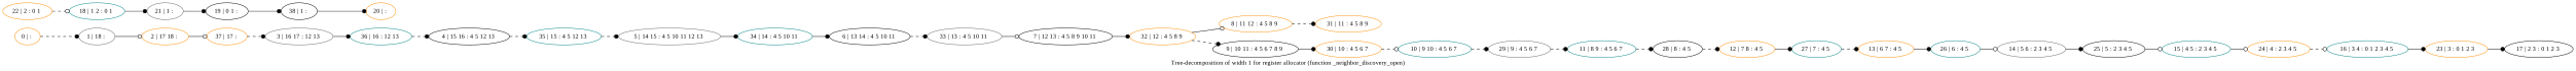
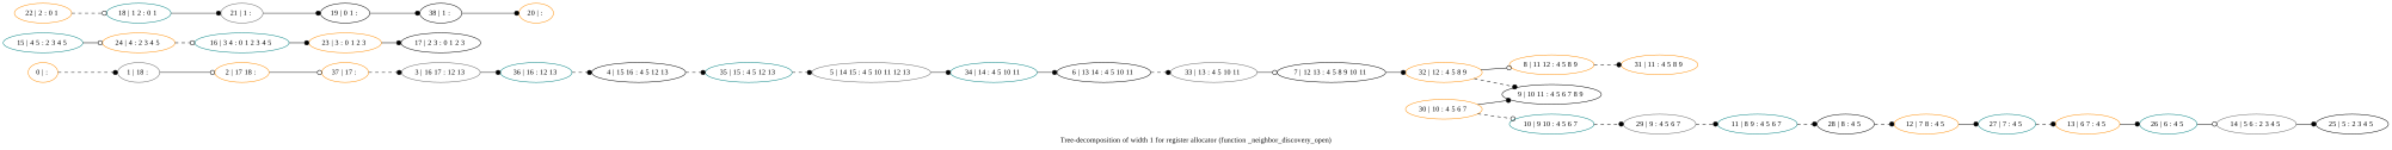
  digraph {
    fontname="Liberation Serif"
    label="Tree-decomposition of width 1 for register allocator (function _neighbor_discovery_open)"
    rankdir=LR
    node [color=darkorange fontname="Liberation Serif"]
    edge [arrowhead=dot fontname="Liberation Serif" style=solid]
    n1 [label="0 | : "]
    n2 [color=gray40 label="1 | 18 : "]
    n3 [label="2 | 17 18 : "]
    n4 [label="37 | 17 : "]
    n5 [color=gray40 label="3 | 16 17 : 12 13 "]
    n6 [color=teal label="36 | 16 : 12 13 "]
    n7 [color=black label="4 | 15 16 : 4 5 12 13 "]
    n8 [color=teal label="35 | 15 : 4 5 12 13 "]
    n9 [color=gray40 label="5 | 14 15 : 4 5 10 11 12 13 "]
    n10 [color=teal label="34 | 14 : 4 5 10 11 "]
    n11 [color=black label="6 | 13 14 : 4 5 10 11 "]
    n12 [color=gray40 label="33 | 13 : 4 5 10 11 "]
    n13 [color=black label="7 | 12 13 : 4 5 8 9 10 11 "]
    n14 [label="32 | 12 : 4 5 8 9 "]
    n15 [label="8 | 11 12 : 4 5 8 9 "]
    n16 [color=black label="9 | 10 11 : 4 5 6 7 8 9 "]
    n17 [label="31 | 11 : 4 5 8 9 "]
    n18 [label="30 | 10 : 4 5 6 7 "]
    n19 [color=teal label="10 | 9 10 : 4 5 6 7 "]
    n20 [color=gray40 label="29 | 9 : 4 5 6 7 "]
    n21 [color=teal label="11 | 8 9 : 4 5 6 7 "]
    n22 [color=black label="28 | 8 : 4 5 "]
    n23 [label="12 | 7 8 : 4 5 "]
    n24 [color=teal label="27 | 7 : 4 5 "]
    n25 [label="13 | 6 7 : 4 5 "]
    n26 [color=teal label="26 | 6 : 4 5 "]
    n27 [color=gray40 label="14 | 5 6 : 2 3 4 5 "]
    n28 [color=black label="25 | 5 : 2 3 4 5 "]
    n29 [color=teal label="15 | 4 5 : 2 3 4 5 "]
    n30 [label="24 | 4 : 2 3 4 5 "]
    n31 [color=teal label="16 | 3 4 : 0 1 2 3 4 5 "]
    n32 [label="23 | 3 : 0 1 2 3 "]
    n33 [color=black label="17 | 2 3 : 0 1 2 3 "]
    n34 [label="22 | 2 : 0 1 "]
    n35 [color=teal label="18 | 1 2 : 0 1 "]
    n36 [color=gray40 label="21 | 1 : "]
    n37 [color=black label="19 | 0 1 : "]
    n38 [color=black label="38 | 1 : "]
    n39 [label="20 | : "]
    n1 -> n2 [style=dashed]
    n2 -> n3 [arrowhead=odot]
    n3 -> n4 [arrowhead=odot]
    n4 -> n5 [style=dashed]
    n5 -> n6
    n6 -> n7 [style=dashed]
    n7 -> n8 [style=dashed]
    n8 -> n9 [style=dashed]
    n9 -> n10
    n10 -> n11
    n11 -> n12 [style=dashed]
    n12 -> n13 [arrowhead=odot]
    n13 -> n14
    n14 -> n15 [arrowhead=odot]
    n14 -> n16 [style=dashed]
    n15 -> n17 [style=dashed]
-   n16 -> n18
+   n18 -> n16
    n18 -> n19 [arrowhead=odot style=dashed]
    n19 -> n20 [style=dashed]
    n20 -> n21 [style=dashed]
    n21 -> n22 [style=dashed]
    n22 -> n23 [style=dashed]
    n23 -> n24
    n24 -> n25 [style=dashed]
    n25 -> n26
    n26 -> n27 [arrowhead=odot]
    n27 -> n28
-   n28 -> n29 [arrowhead=odot]
    n29 -> n30 [arrowhead=odot]
    n30 -> n31 [arrowhead=odot style=dashed]
    n31 -> n32
    n32 -> n33
    n34 -> n35 [arrowhead=odot style=dashed]
    n35 -> n36
    n36 -> n37
    n37 -> n38
    n38 -> n39
  }
